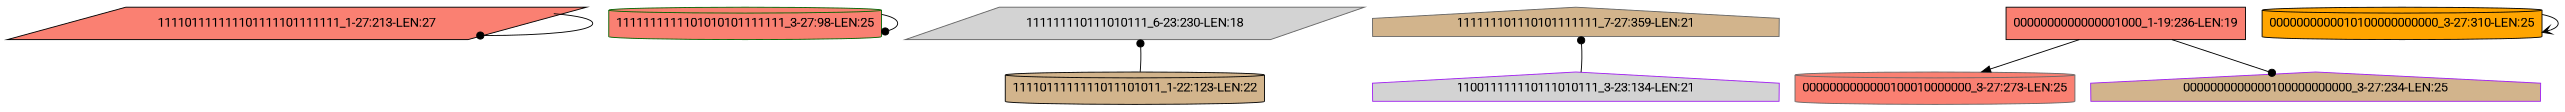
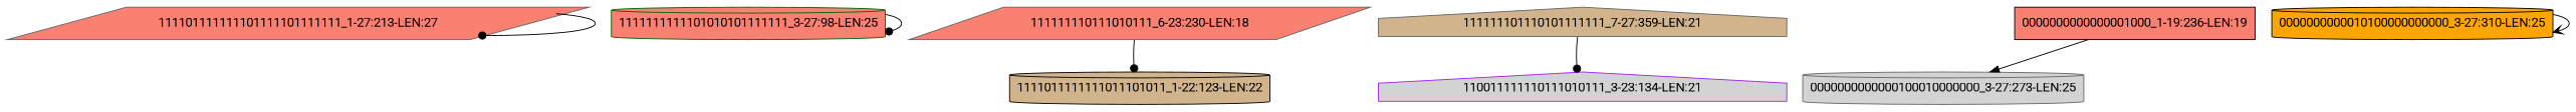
  digraph {
    fontname=Roboto
    node [color=gray40 fillcolor=salmon fontname=Roboto shape=cylinder style=filled]
    edge [arrowhead=dot fontname=Roboto]
-   "111101111111101111101111111_1-27:213-LEN:27" [color=black shape=parallelogram]
+   "111101111111101111101111111_1-27:213-LEN:27" [shape=parallelogram]
    n2 [color=darkgreen label="1111111111101010101111111_3-27:98-LEN:25"]
-   "111111110111010111_6-23:230-LEN:18" [fillcolor=lightgrey shape=parallelogram]
+   "111111110111010111_6-23:230-LEN:18" [shape=parallelogram]
    "111111101110101111111_7-27:359-LEN:21" [fillcolor=tan shape=house]
    "0000000000000001000_1-19:236-LEN:19" [color=black shape=box]
-   "0000000000000100010000000_3-27:273-LEN:25"
-   "0000000000000100000000000_3-27:234-LEN:25" [color=purple fillcolor=tan shape=house]
+   "0000000000000100010000000_3-27:273-LEN:25" [fillcolor=lightgrey]
    "110011111110111010111_3-23:134-LEN:21" [color=purple fillcolor=lightgrey shape=house]
    "1111011111111011101011_1-22:123-LEN:22" [color=black fillcolor=tan]
    "0000000000010100000000000_3-27:310-LEN:25" [color=black fillcolor=orange]
    "111101111111101111101111111_1-27:213-LEN:27" -> "111101111111101111101111111_1-27:213-LEN:27"
    n2 -> n2
    "0000000000000001000_1-19:236-LEN:19" -> "0000000000000100010000000_3-27:273-LEN:25" [arrowhead=normal]
-   "0000000000000001000_1-19:236-LEN:19" -> "0000000000000100000000000_3-27:234-LEN:25"
-   "110011111110111010111_3-23:134-LEN:21" -> "111111101110101111111_7-27:359-LEN:21"
-   "1111011111111011101011_1-22:123-LEN:22" -> "111111110111010111_6-23:230-LEN:18"
+   "111111101110101111111_7-27:359-LEN:21" -> "110011111110111010111_3-23:134-LEN:21"
+   "111111110111010111_6-23:230-LEN:18" -> "1111011111111011101011_1-22:123-LEN:22"
    "0000000000010100000000000_3-27:310-LEN:25" -> "0000000000010100000000000_3-27:310-LEN:25" [arrowhead=vee]
  }
